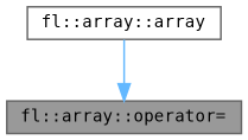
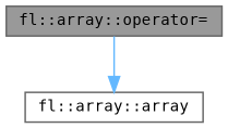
  digraph {
    rankdir=TB
    fontname="DejaVu Sans Mono"
    node [fontname="DejaVu Sans Mono" fontsize=10 shape=box style=filled]
    n1 [color=gray40 fillcolor=grey60 fontcolor=black height=0.2 label="fl::array::operator=" width=0.4]
    n2 [color=grey40 fillcolor=white height=0.2 label="fl::array::array" width=0.4]
-   n2 -> n1 [color=steelblue1 fontname="DejaVu Sans Mono" fontsize=10 labelfontname=Helvetica labelfontsize=10 style=solid]
+   n1 -> n2 [color=steelblue1 fontname="DejaVu Sans Mono" fontsize=10 labelfontname=Helvetica labelfontsize=10 style=solid]
  }
